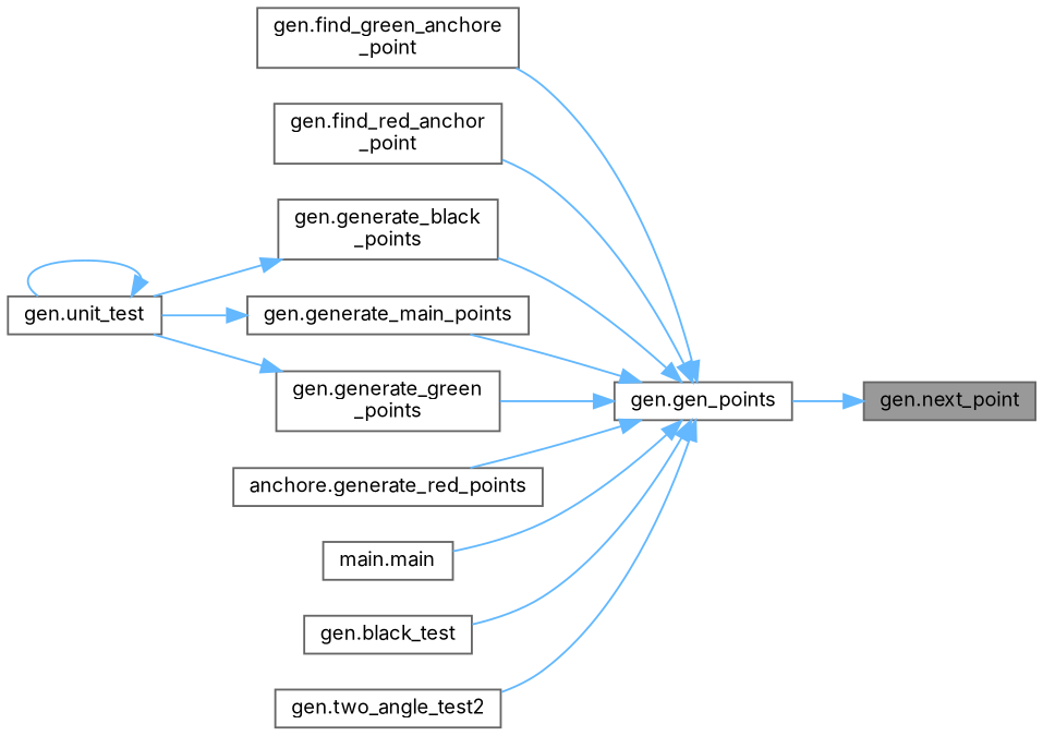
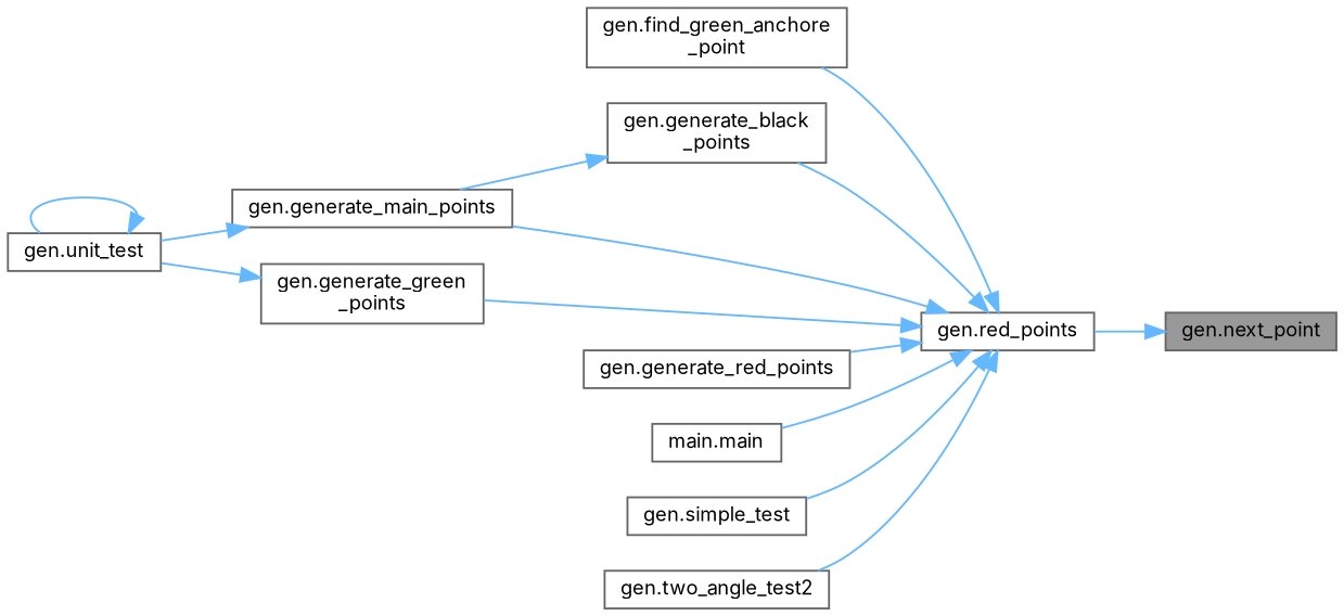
  digraph {
    fontname=Inter
    rankdir=RL
    node [color=grey40 fillcolor=white fontname=Inter fontsize=10 shape=box style=filled]
    edge [color=steelblue1 dir=back fontname=Inter fontsize=10 labelfontname=Helvetica labelfontsize=10 style=solid]
    n1 [color=gray40 fillcolor=grey60 fontcolor=black height=0.2 label="gen.next_point" width=0.4]
-   n2 [height=0.2 label="gen.gen_points" width=0.4]
+   n2 [height=0.2 label="gen.red_points" width=0.4]
    n3 [height=0.2 label="gen.find_green_anchore\l_point" width=0.4]
-   n4 [height=0.2 label="gen.find_red_anchor\l_point" width=0.4]
    n5 [height=0.2 label="gen.generate_black\l_points" width=0.4]
    n6 [height=0.2 label="gen.generate_main_points" width=0.4]
    n7 [height=0.2 label="gen.generate_green\l_points" width=0.4]
-   n8 [height=0.2 label="anchore.generate_red_points" width=0.4]
+   n8 [height=0.2 label="gen.generate_red_points" width=0.4]
    n9 [height=0.2 label="main.main" width=0.4]
-   n10 [height=0.2 label="gen.black_test" width=0.4]
+   n10 [height=0.2 label="gen.simple_test" width=0.4]
    n11 [height=0.2 label="gen.two_angle_test2" width=0.4]
    n12 [height=0.2 label="gen.unit_test" width=0.4]
    n1 -> n2
    n2 -> n3
-   n2 -> n4
    n2 -> n5
    n2 -> n6
    n2 -> n7
    n2 -> n8
    n2 -> n9
    n2 -> n10
    n2 -> n11
-   n5 -> n12
+   n5 -> n6
    n6 -> n12
    n7 -> n12
    n12 -> n12
  }
